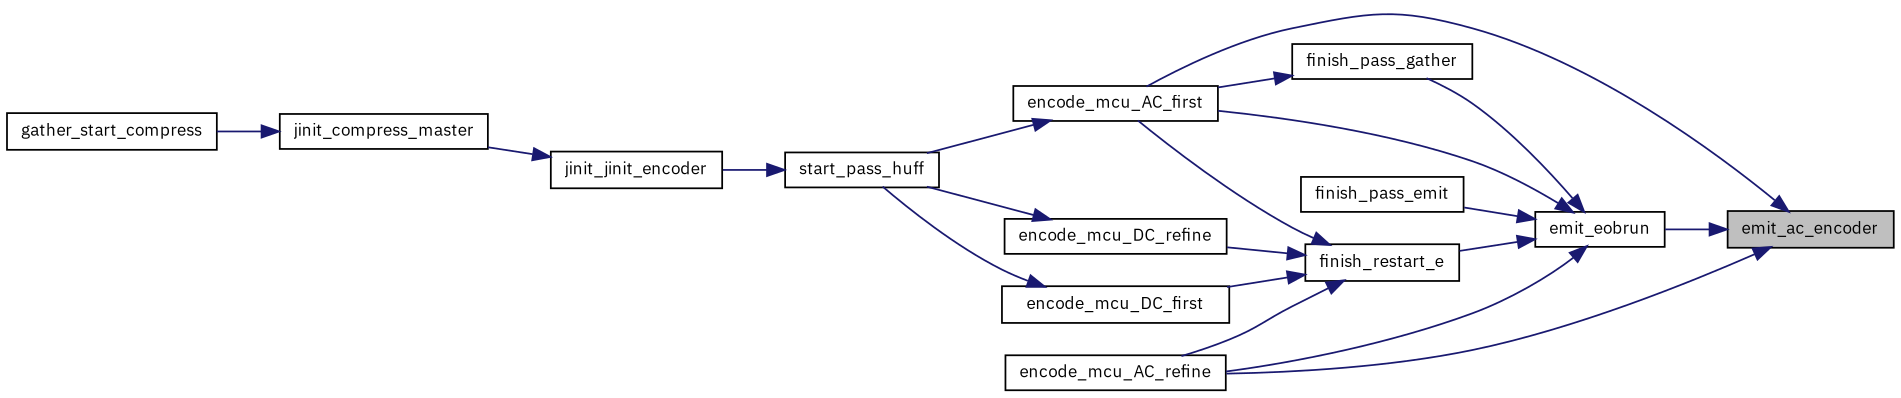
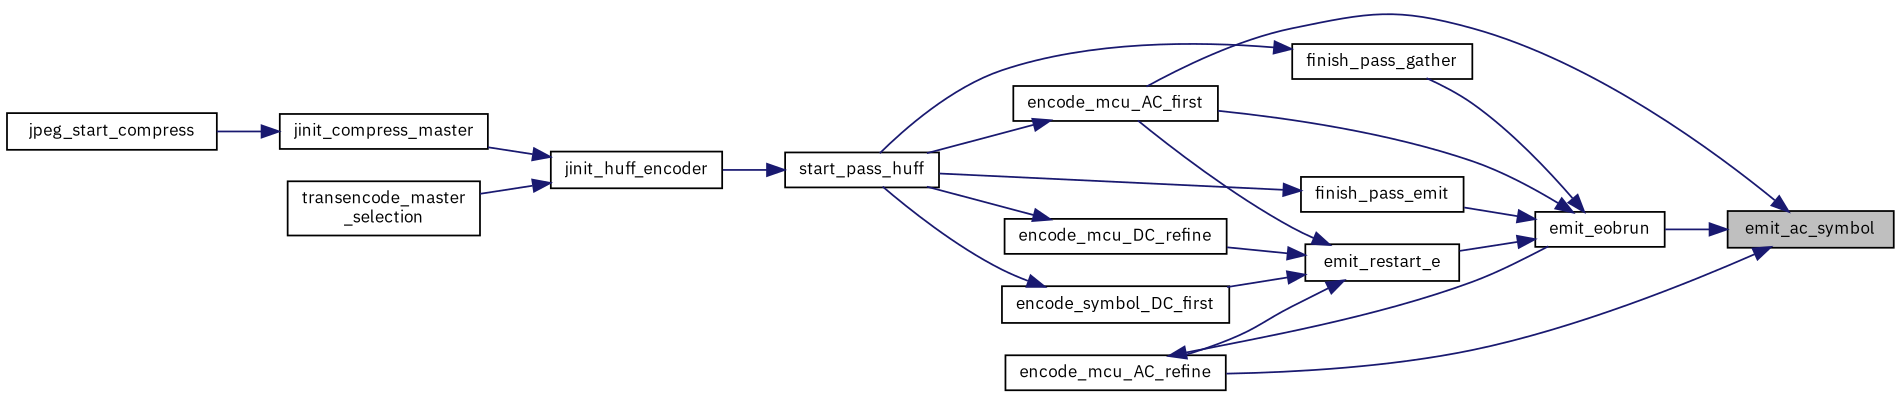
  digraph {
    fontname="IBM Plex Sans"
    rankdir=RL
    node [color=black fontname="IBM Plex Sans" fontsize=10 shape=record]
    edge [color=midnightblue dir=back fontname="IBM Plex Sans" fontsize=10 labelfontname=Helvetica labelfontsize=10 style=solid]
-   n1 [fillcolor=grey75 fontcolor=black height=0.2 label=emit_ac_encoder style=filled width=0.4]
+   n1 [fillcolor=grey75 fontcolor=black height=0.2 label=emit_ac_symbol style=filled width=0.4]
    n2 [height=0.2 label=emit_eobrun width=0.4]
    n3 [height=0.2 label=encode_mcu_AC_first width=0.4]
    n4 [height=0.2 label=encode_mcu_AC_refine width=0.4]
-   n5 [height=0.2 label=finish_restart_e width=0.4]
+   n5 [height=0.2 label=emit_restart_e width=0.4]
    n6 [height=0.2 label=finish_pass_emit width=0.4]
    n7 [height=0.2 label=finish_pass_gather width=0.4]
    n8 [height=0.2 label=start_pass_huff width=0.4]
-   n9 [height=0.2 label=encode_mcu_DC_first width=0.4]
+   n9 [height=0.2 label=encode_symbol_DC_first width=0.4]
    n10 [height=0.2 label=encode_mcu_DC_refine width=0.4]
-   n11 [height=0.2 label=jinit_jinit_encoder width=0.4]
+   n11 [height=0.2 label=jinit_huff_encoder width=0.4]
    n12 [height=0.2 label=jinit_compress_master width=0.4]
-   n14 [height=0.2 label=gather_start_compress width=0.4]
+   n13 [height=0.2 label="transencode_master\l_selection" width=0.4]
+   n14 [height=0.2 label=jpeg_start_compress width=0.4]
    n1 -> n2
    n1 -> n3
    n1 -> n4
    n2 -> n3
-   n2 -> n4
+   n4 -> n2
    n2 -> n5
    n2 -> n6
    n2 -> n7
    n3 -> n8
    n5 -> n3
    n5 -> n4
    n5 -> n9
    n5 -> n10
-   n7 -> n3
+   n6 -> n8
+   n7 -> n8
    n8 -> n11
    n9 -> n8
    n10 -> n8
    n11 -> n12
+   n11 -> n13
    n12 -> n14
  }
